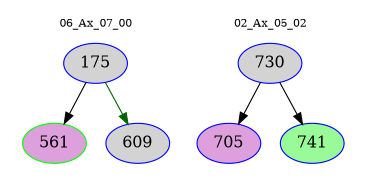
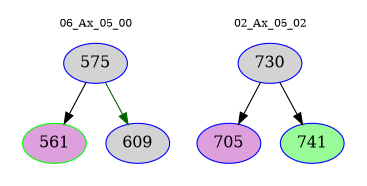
  digraph {
    node [color=blue fillcolor=lightgrey style=filled]
    edge [color=black]
-   n1 [label=175]
+   n1 [label=575]
    n2 [color=green fillcolor=plum label=561]
    n3 [label=609]
    n4 [label=730]
    n5 [fillcolor=plum label=705]
    n6 [fillcolor=palegreen label=741]
    subgraph cluster_1 {
      color=white
      fontsize=10
-     label="06_Ax_07_00"
+     label="06_Ax_05_00"
      n1
      n2
      n3
    }
    subgraph cluster_2 {
      color=white
      fontsize=10
      label="02_Ax_05_02"
      n4
      n5
      n6
    }
    n1 -> n2
    n1 -> n3 [color=darkgreen]
    n4 -> n5
    n4 -> n6
  }
